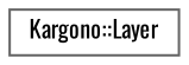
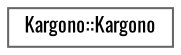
  digraph {
    rankdir=LR
    fontname=Oswald
-   n1 [color=grey40 fillcolor=white fontname=Oswald fontsize=10 height=0.2 label="Kargono::Layer" shape=box style=filled width=0.4]
+   n1 [color=grey40 fillcolor=white fontname=Oswald fontsize=10 height=0.2 label="Kargono::Kargono" shape=box style=filled width=0.4]
  }
